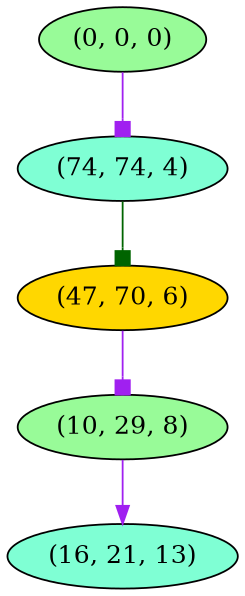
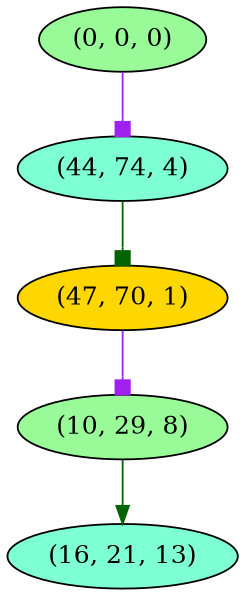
  digraph {
    node [fillcolor=aquamarine style=filled]
    edge [arrowhead=box color=darkgreen]
-   "(44, 74, 4)" [label="(74, 74, 4)"]
+   "(44, 74, 4)"
    "(0, 0, 0)" [fillcolor=palegreen]
    "(16, 21, 13)"
    "(10, 29, 8)" [fillcolor=palegreen]
-   "(47, 70, 6)" [fillcolor=gold]
+   "(47, 70, 6)" [fillcolor=gold label="(47, 70, 1)"]
    "(44, 74, 4)" -> "(47, 70, 6)"
    "(0, 0, 0)" -> "(44, 74, 4)" [color=purple]
-   "(10, 29, 8)" -> "(16, 21, 13)" [arrowhead=normal color=purple]
+   "(10, 29, 8)" -> "(16, 21, 13)" [arrowhead=normal]
    "(47, 70, 6)" -> "(10, 29, 8)" [color=purple]
  }
